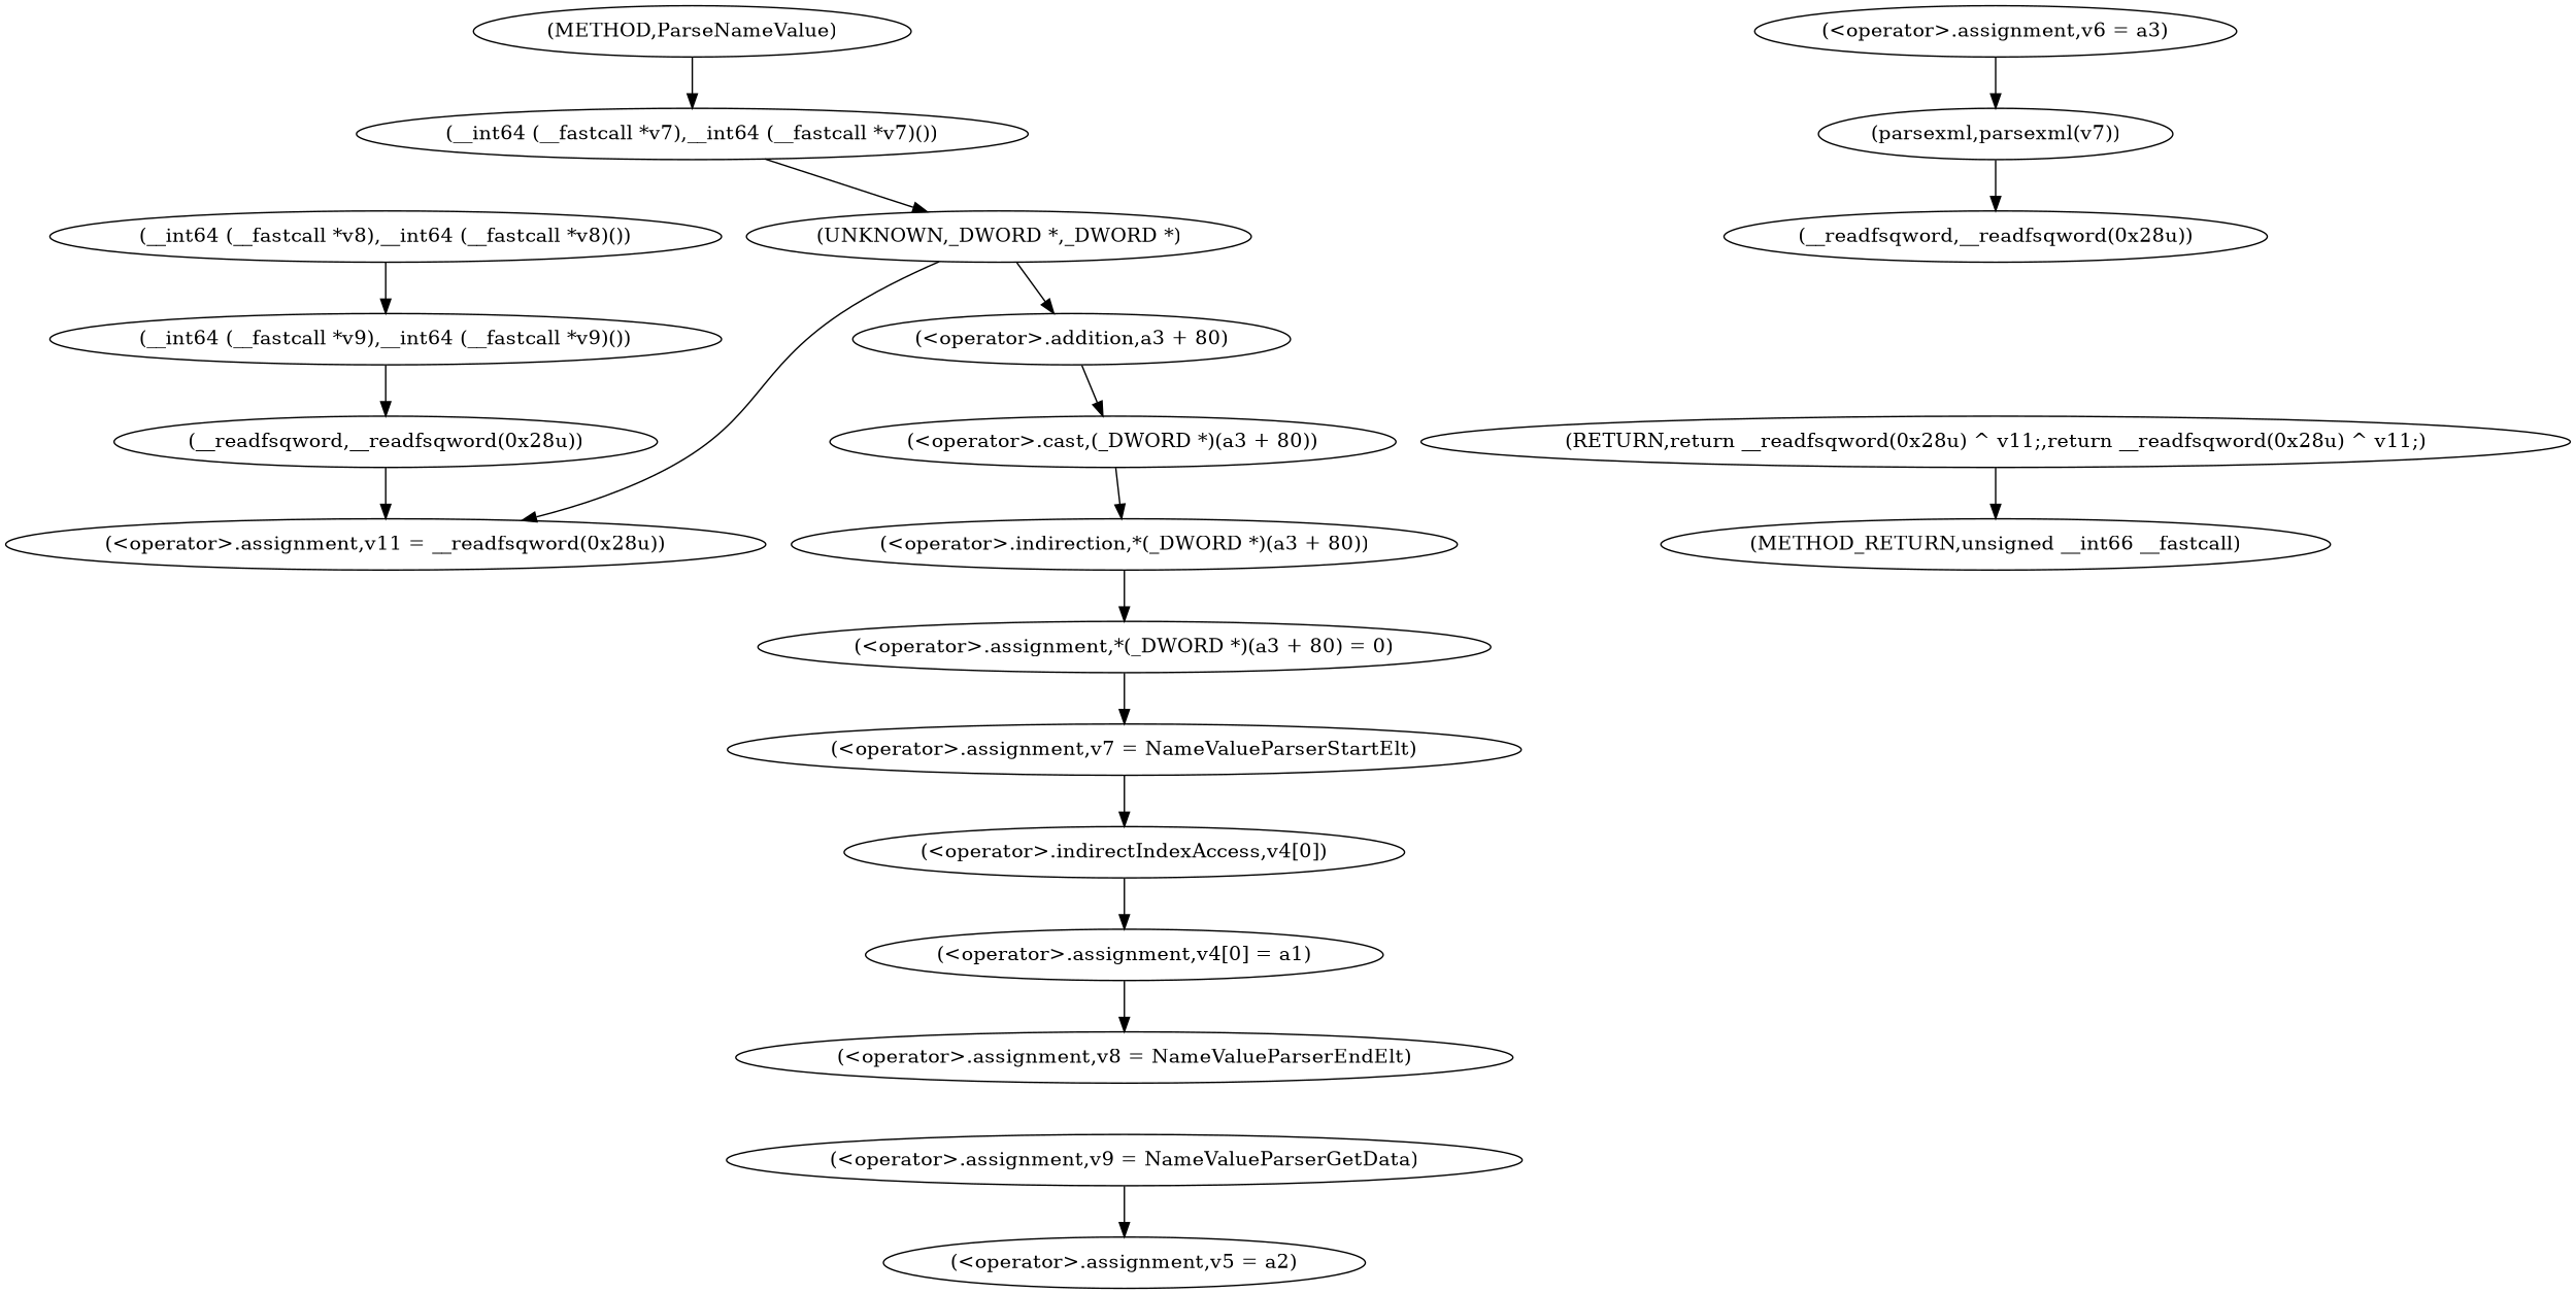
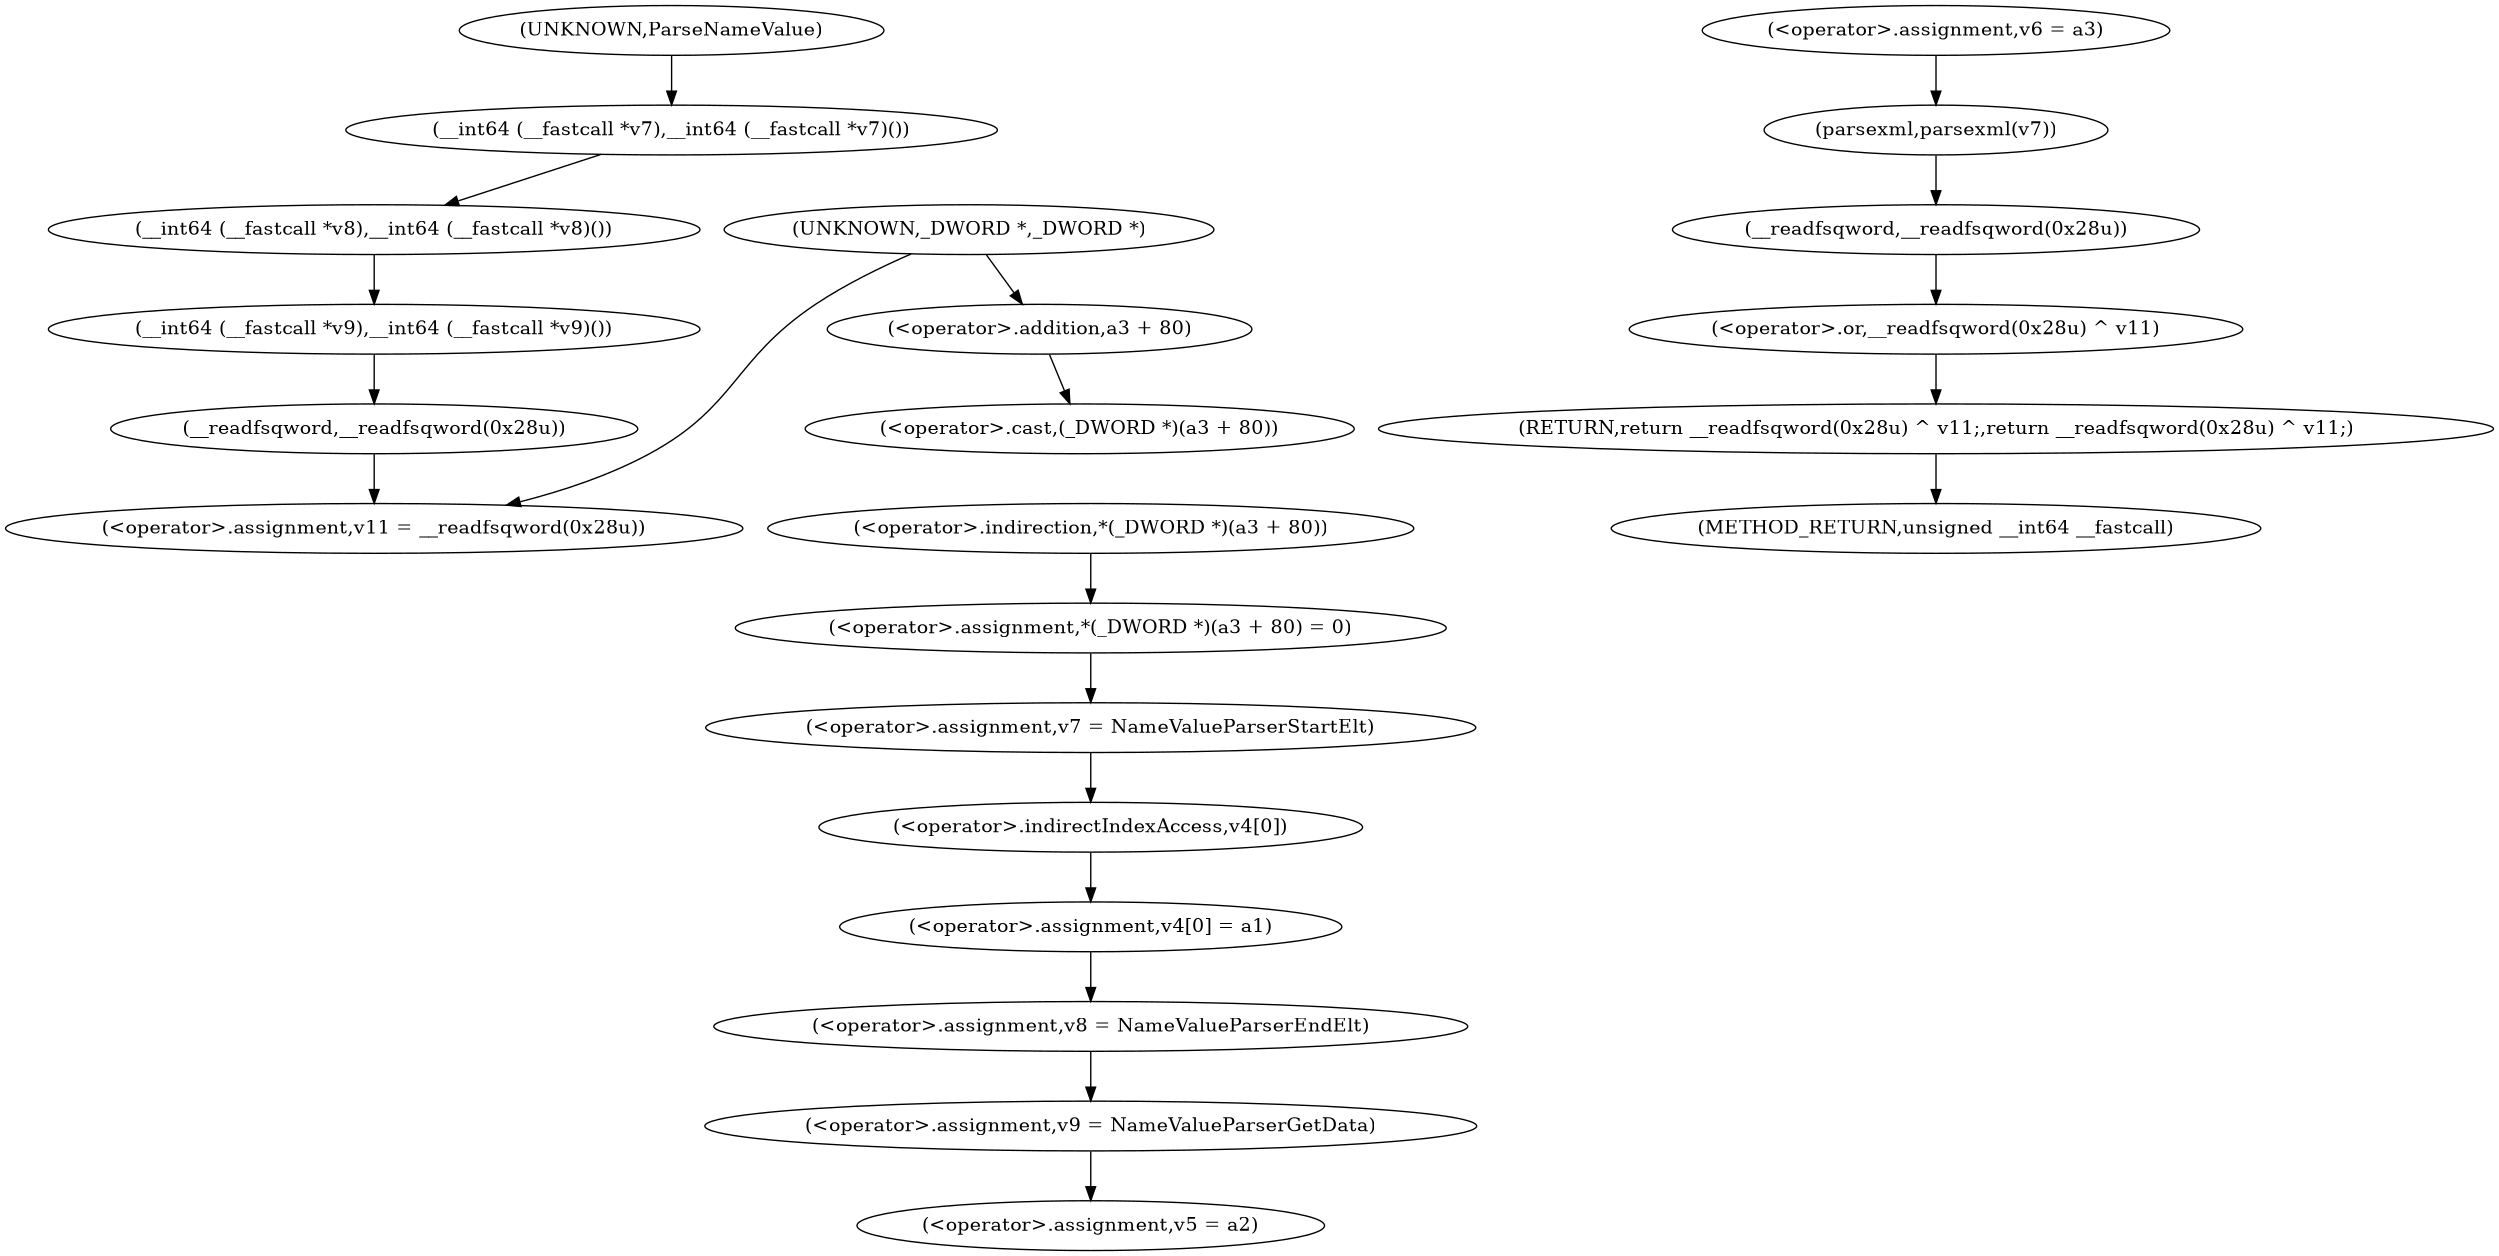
  digraph {
    n1 [label="(__int64 (__fastcall *v7),__int64 (__fastcall *v7)())"]
    n2 [label="(__int64 (__fastcall *v8),__int64 (__fastcall *v8)())"]
    n3 [label="(__int64 (__fastcall *v9),__int64 (__fastcall *v9)())"]
    n4 [label="(__readfsqword,__readfsqword(0x28u))"]
    n5 [label="(<operator>.assignment,v11 = __readfsqword(0x28u))"]
    n6 [label="(UNKNOWN,_DWORD *,_DWORD *)"]
    n7 [label="(<operator>.addition,a3 + 80)"]
    n8 [label="(<operator>.assignment,*(_DWORD *)(a3 + 80) = 0)"]
    n9 [label="(<operator>.assignment,v7 = NameValueParserStartElt)"]
    n10 [label="(<operator>.indirectIndexAccess,v4[0])"]
    n11 [label="(<operator>.indirection,*(_DWORD *)(a3 + 80))"]
    n12 [label="(<operator>.cast,(_DWORD *)(a3 + 80))"]
    n13 [label="(<operator>.assignment,v4[0] = a1)"]
    n14 [label="(<operator>.assignment,v8 = NameValueParserEndElt)"]
    n15 [label="(<operator>.assignment,v9 = NameValueParserGetData)"]
    n16 [label="(<operator>.assignment,v5 = a2)"]
    n17 [label="(<operator>.assignment,v6 = a3)"]
    n18 [label="(parsexml,parsexml(v7))"]
    n19 [label="(__readfsqword,__readfsqword(0x28u))"]
+   n20 [label="(<operator>.or,__readfsqword(0x28u) ^ v11)"]
    n21 [label="(RETURN,return __readfsqword(0x28u) ^ v11;,return __readfsqword(0x28u) ^ v11;)"]
-   n22 [label="(METHOD_RETURN,unsigned __int66 __fastcall)"]
-   n23 [label="(METHOD,ParseNameValue)"]
-   n1 -> n6
+   n22 [label="(METHOD_RETURN,unsigned __int64 __fastcall)"]
+   n23 [label="(UNKNOWN,ParseNameValue)"]
+   n1 -> n2
    n2 -> n3
    n3 -> n4
    n4 -> n5
    n6 -> n5
    n6 -> n7
    n7 -> n12
    n8 -> n9
    n9 -> n10
    n10 -> n13
    n11 -> n8
-   n12 -> n11
    n13 -> n14
+   n14 -> n15
    n15 -> n16
    n17 -> n18
    n18 -> n19
+   n19 -> n20
+   n20 -> n21
    n21 -> n22
    n23 -> n1
  }
